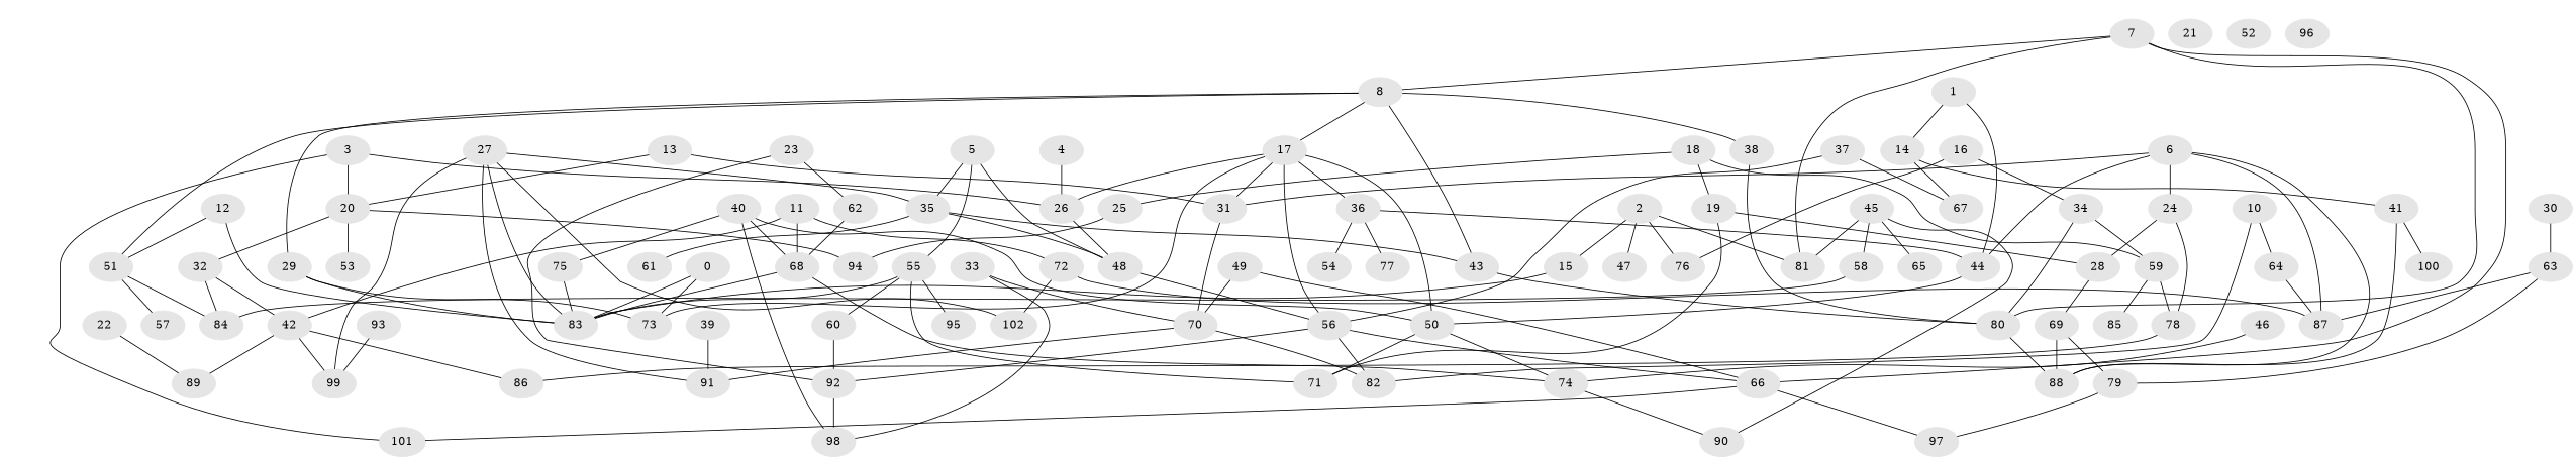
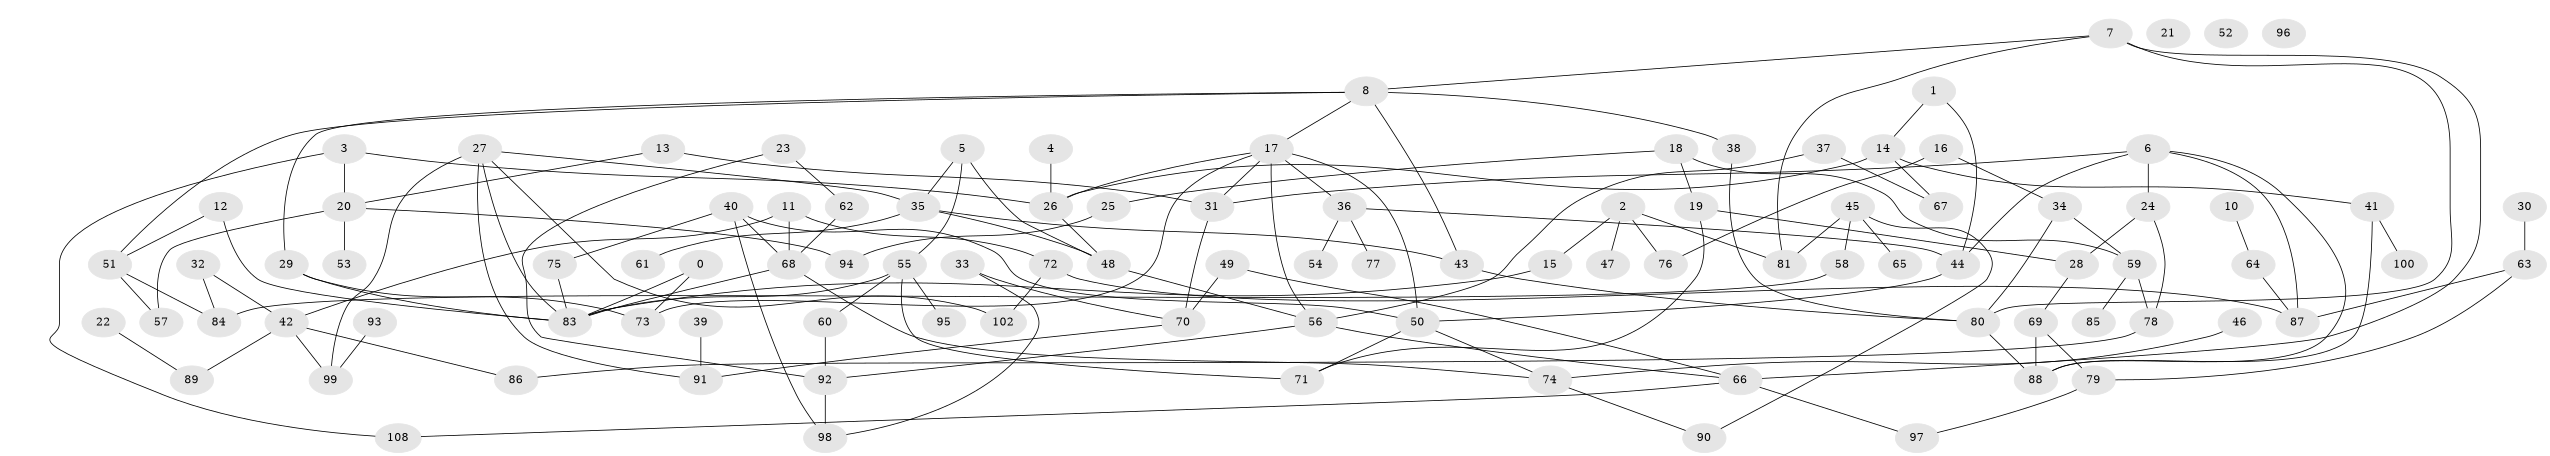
  graph {
    node [color=gray90 style=filled]
    1
    14
    44
    26
    41
    67
    50
    2
    15
    47
    76
    81
    83
    3
    20
-   101
+   101 [label=108]
    53
    57
    94
    48
    4
    5
    35
    55
    43
    61
    56
    71
    60
    95
    6
    24
    31
    87
    88
    28
    78
    70
    7
    8
    66
    80
    17
    29
    38
    51
    97
    73
    36
    84
    n51 [label=0]
    10
    64
-   82
    11
    42
    68
    72
    89
    99
    86
    74
    102
    12
    13
    100
    16
    34
    59
    54
    77
    92
    18
    19
    25
    85
    69
    21
    22
    23
    62
    98
    27
    91
    79
    30
    63
    32
    33
    37
    39
    40
    75
    45
    58
    65
    90
    46
    49
    52
    93
    96
    1 -- 14
    1 -- 44
+   14 -- 26
    14 -- 41
    14 -- 67
    44 -- 50
    26 -- 48
    41 -- 88
    41 -- 100
    50 -- 71
    50 -- 74
    2 -- 15
    2 -- 47
    2 -- 76
    2 -- 81
    15 -- 83
    3 -- 26
    3 -- 20
    3 -- 101
    20 -- 53
-   20 -- 32
+   20 -- 57
    20 -- 94
    48 -- 56
    4 -- 26
    5 -- 48
    5 -- 35
    5 -- 55
    35 -- 48
    35 -- 43
    35 -- 61
    55 -- 83
    55 -- 71
    55 -- 60
    55 -- 95
    43 -- 80
    56 -- 66
-   56 -- 82
    56 -- 92
    60 -- 92
    6 -- 44
    6 -- 24
    6 -- 31
    6 -- 87
    6 -- 88
    24 -- 28
    24 -- 78
    31 -- 70
    28 -- 69
    78 -- 86
-   70 -- 82
    70 -- 91
    7 -- 81
    7 -- 8
    7 -- 66
    7 -- 80
    8 -- 43
    8 -- 17
    8 -- 29
    8 -- 38
    8 -- 51
    66 -- 101
    66 -- 97
    80 -- 88
    17 -- 26
    17 -- 50
    17 -- 56
    17 -- 31
    17 -- 73
    17 -- 36
    29 -- 83
    29 -- 73
    38 -- 80
    51 -- 57
    51 -- 84
    36 -- 44
    36 -- 54
    36 -- 77
    n51 -- 83
    n51 -- 73
    10 -- 64
-   10 -- 82
    64 -- 87
    11 -- 42
    11 -- 68
    11 -- 72
    42 -- 89
    42 -- 99
    42 -- 86
    68 -- 83
    68 -- 74
    72 -- 87
    72 -- 102
    74 -- 90
    12 -- 83
    12 -- 51
    13 -- 20
    13 -- 31
    16 -- 76
    16 -- 34
    34 -- 80
    34 -- 59
    59 -- 78
    59 -- 85
    92 -- 98
    18 -- 59
    18 -- 19
    18 -- 25
    19 -- 71
    19 -- 28
    25 -- 94
    69 -- 88
    69 -- 79
    22 -- 89
    23 -- 92
    23 -- 62
    62 -- 68
    27 -- 83
    27 -- 35
    27 -- 99
    27 -- 102
    27 -- 91
    79 -- 97
    30 -- 63
    63 -- 87
    63 -- 79
    32 -- 84
    32 -- 42
    33 -- 70
    33 -- 98
    37 -- 67
    37 -- 56
    39 -- 91
    40 -- 50
    40 -- 68
    40 -- 98
    40 -- 75
    75 -- 83
    45 -- 81
    45 -- 58
    45 -- 65
    45 -- 90
    58 -- 84
    46 -- 74
    49 -- 70
    49 -- 66
    93 -- 99
  }
